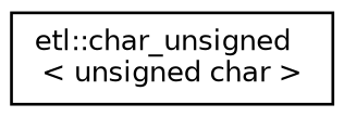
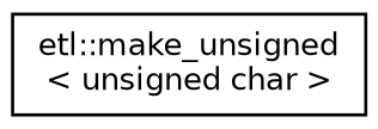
  digraph {
    rankdir=LR
-   n1 [color=black fillcolor=white fontname=Helvetica fontsize=10 height=0.2 label="etl::char_unsigned\l\< unsigned char \>" shape=record style=filled width=0.4]
+   n1 [color=black fillcolor=white fontname=Helvetica fontsize=10 height=0.2 label="etl::make_unsigned\l\< unsigned char \>" shape=record style=filled width=0.4]
  }
